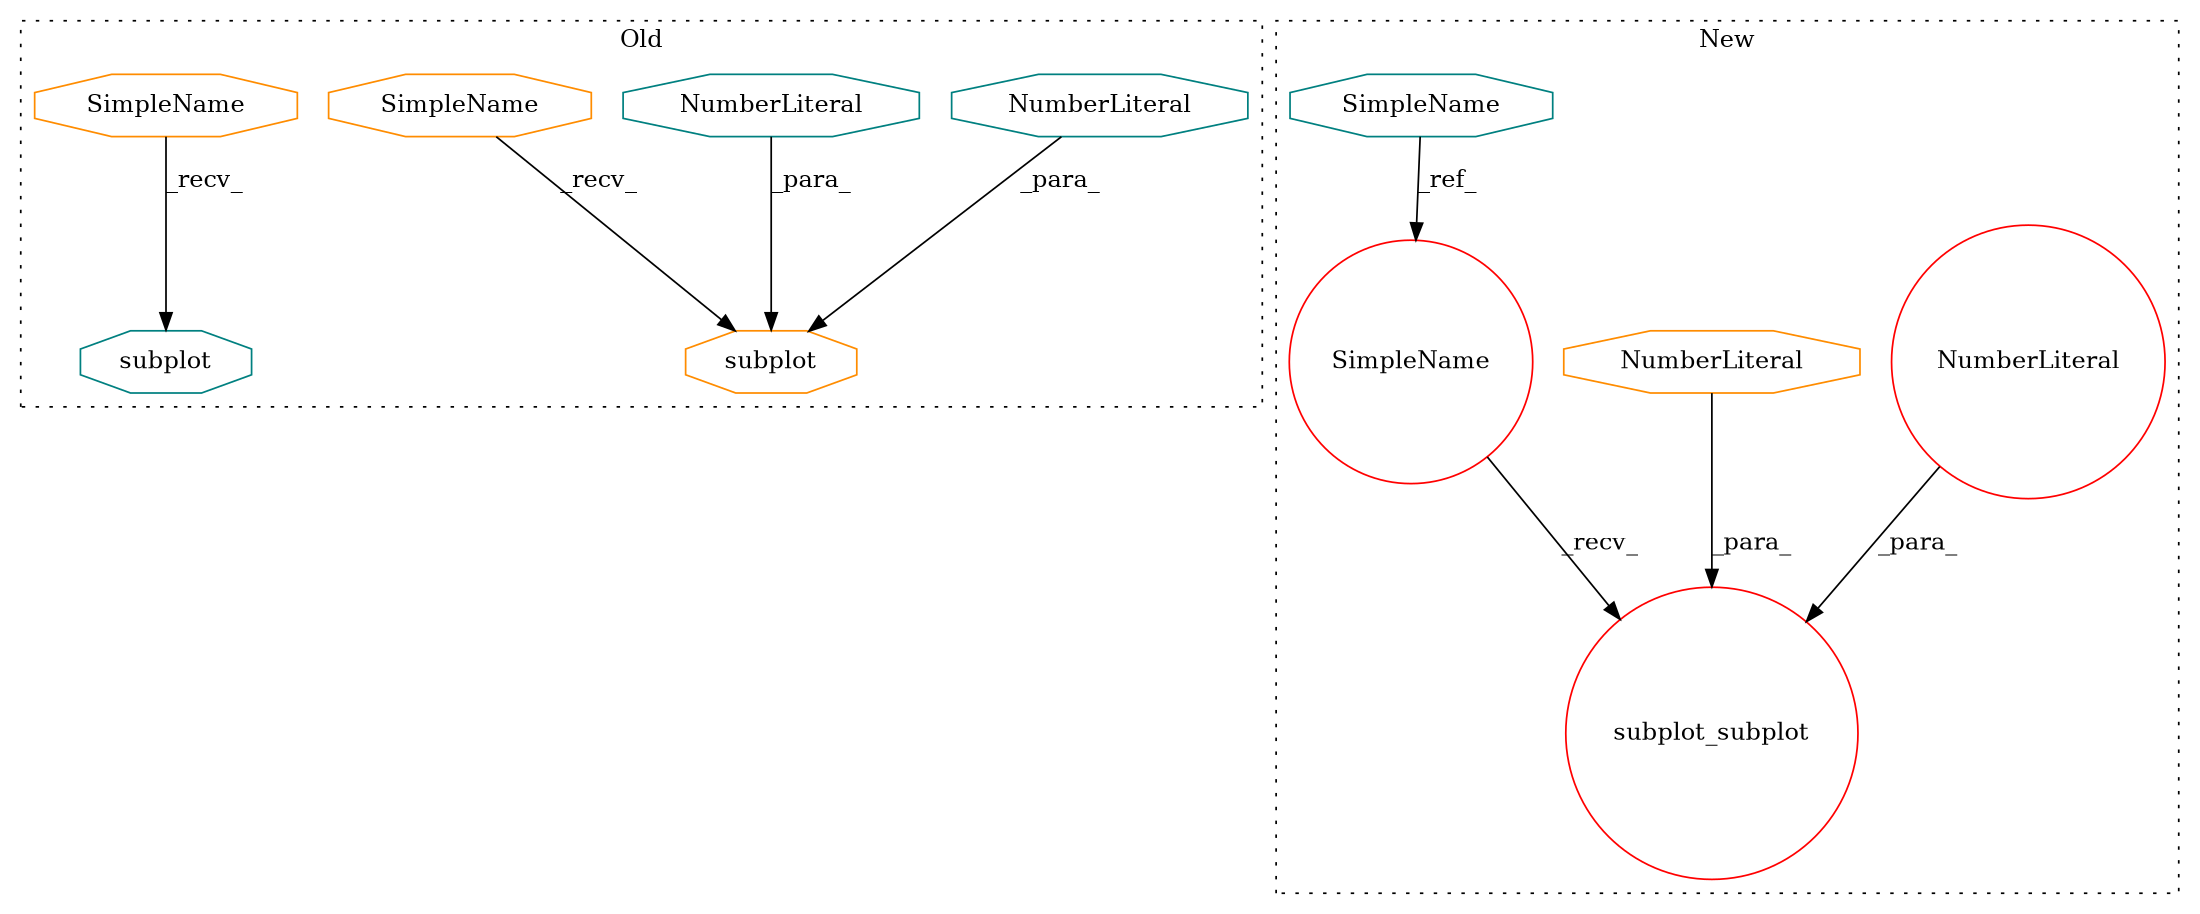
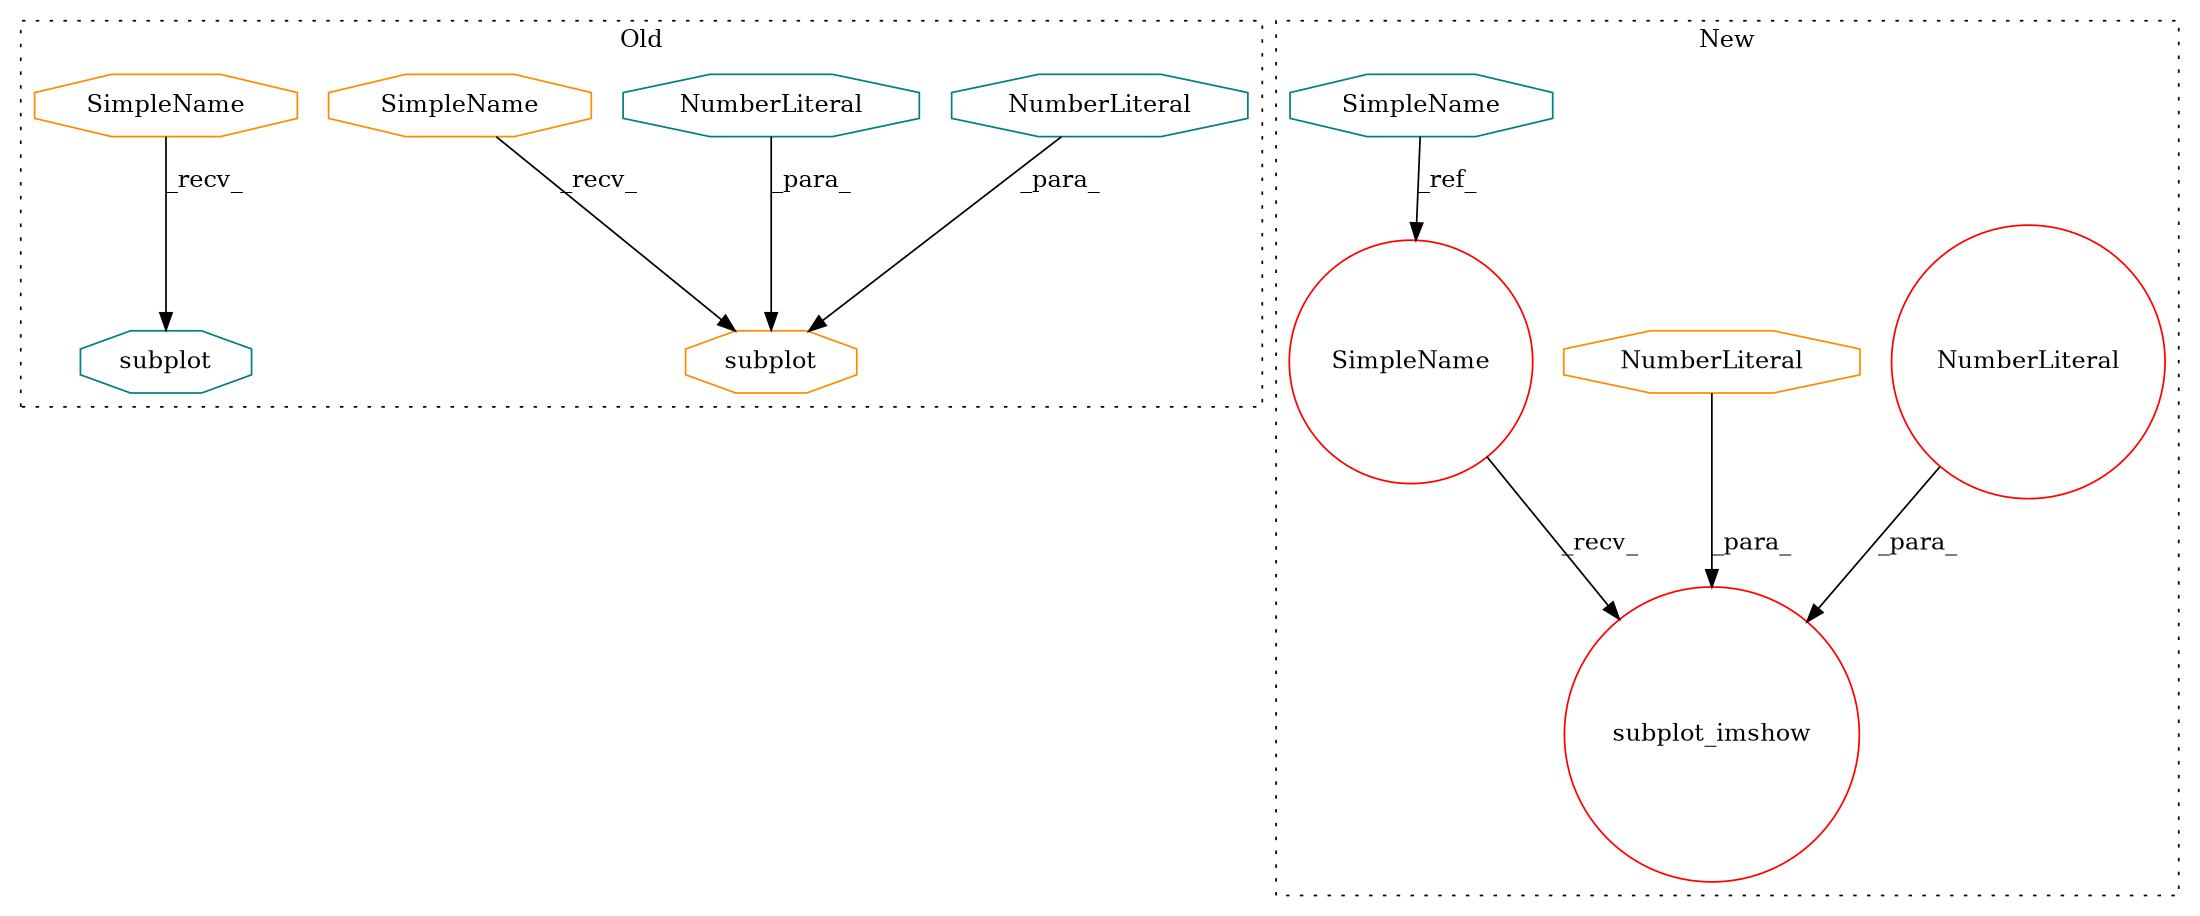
  digraph {
    node [a=34 l=1 shape=octagon color=darkorange]
    n1 [a=32 l="8,1" label=subplot s="6938,6949"]
    n2 [label=NumberLiteral s=6948 color=teal]
    n3 [label=NumberLiteral s=6946 color=teal]
    n4 [a=32 l="8,1" label=subplot s="7101,7112" color=teal]
    n5 [a=42 l=6 label=SimpleName s=6931]
    n6 [a=42 l=6 label=SimpleName s=7094]
-   n7 [a=32 l="15,1" label=subplot_subplot s="6971,7070" shape=circle color=red]
+   n7 [a=32 l="15,1" label=subplot_imshow s="6971,7070" shape=circle color=red]
    n8 [label=NumberLiteral s=6988 shape=circle color=red]
    n9 [label=NumberLiteral s=6986]
    n10 [a=42 l=6 label=SimpleName s=6796 color=teal]
    n11 [a=42 l=6 label=SimpleName s=6964 shape=circle color=red]
    subgraph cluster_1 {
      label=Old
      style=dotted
      n1
      n2
      n3
      n4
      n5
      n6
    }
    subgraph cluster_2 {
      label=New
      style=dotted
      n7
      n8
      n9
      n10
      n11
    }
    n2 -> n1 [label=_para_]
    n3 -> n1 [label=_para_]
    n5 -> n1 [label=_recv_]
    n6 -> n4 [label=_recv_]
    n8 -> n7 [label=_para_]
    n9 -> n7 [label=_para_]
    n10 -> n11 [label=_ref_]
    n11 -> n7 [label=_recv_]
  }
